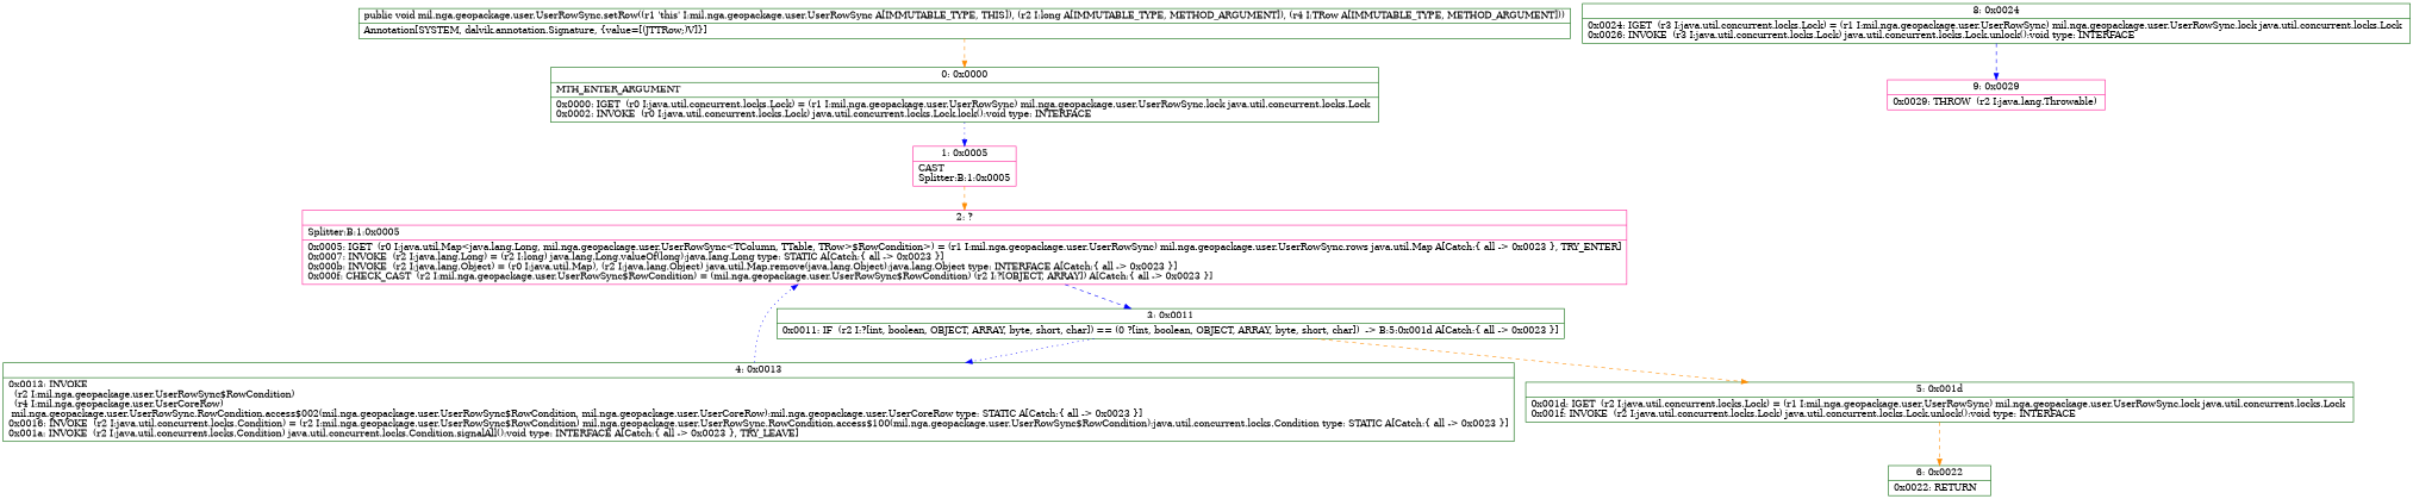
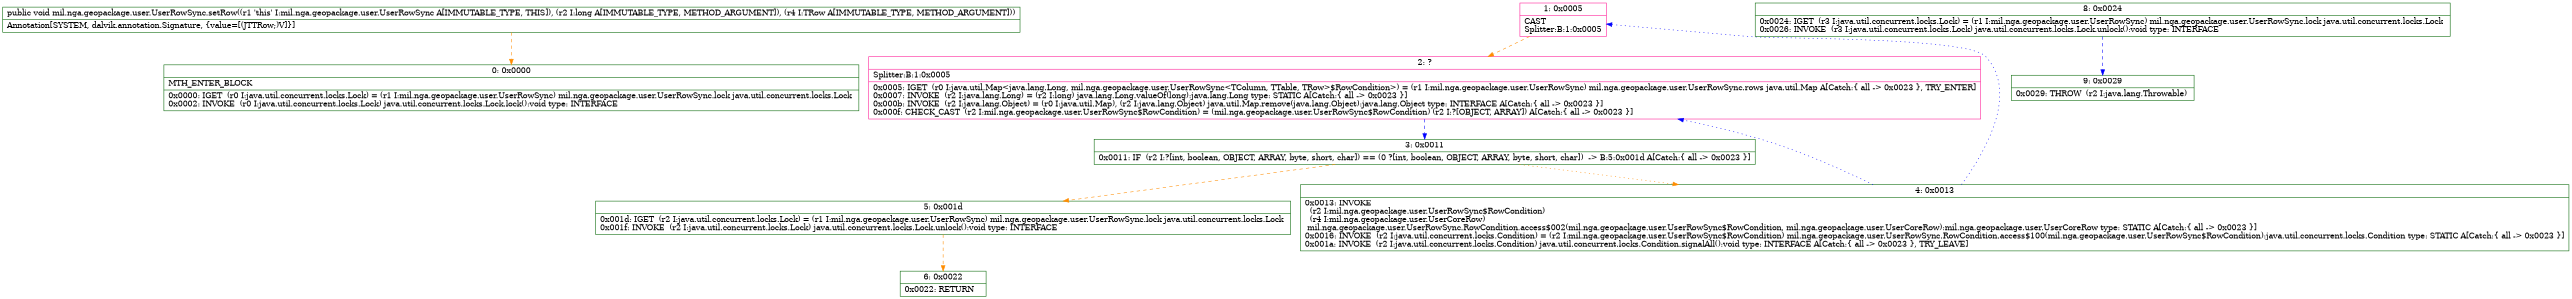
  digraph {
    node [color=darkgreen shape=record]
    edge [color=blue style=dashed]
-   n1 [label="{0\:\ 0x0000|MTH_ENTER_ARGUMENT\l|0x0000: IGET  (r0 I:java.util.concurrent.locks.Lock) = (r1 I:mil.nga.geopackage.user.UserRowSync) mil.nga.geopackage.user.UserRowSync.lock java.util.concurrent.locks.Lock \l0x0002: INVOKE  (r0 I:java.util.concurrent.locks.Lock) java.util.concurrent.locks.Lock.lock():void type: INTERFACE \l}"]
+   n1 [label="{0\:\ 0x0000|MTH_ENTER_BLOCK\l|0x0000: IGET  (r0 I:java.util.concurrent.locks.Lock) = (r1 I:mil.nga.geopackage.user.UserRowSync) mil.nga.geopackage.user.UserRowSync.lock java.util.concurrent.locks.Lock \l0x0002: INVOKE  (r0 I:java.util.concurrent.locks.Lock) java.util.concurrent.locks.Lock.lock():void type: INTERFACE \l}"]
    n2 [color=deeppink label="{1\:\ 0x0005|CAST\lSplitter:B:1:0x0005\l}"]
    n3 [color=deeppink label="{2\:\ ?|Splitter:B:1:0x0005\l|0x0005: IGET  (r0 I:java.util.Map\<java.lang.Long, mil.nga.geopackage.user.UserRowSync\<TColumn, TTable, TRow\>$RowCondition\>) = (r1 I:mil.nga.geopackage.user.UserRowSync) mil.nga.geopackage.user.UserRowSync.rows java.util.Map A[Catch:\{ all \-\> 0x0023 \}, TRY_ENTER]\l0x0007: INVOKE  (r2 I:java.lang.Long) = (r2 I:long) java.lang.Long.valueOf(long):java.lang.Long type: STATIC A[Catch:\{ all \-\> 0x0023 \}]\l0x000b: INVOKE  (r2 I:java.lang.Object) = (r0 I:java.util.Map), (r2 I:java.lang.Object) java.util.Map.remove(java.lang.Object):java.lang.Object type: INTERFACE A[Catch:\{ all \-\> 0x0023 \}]\l0x000f: CHECK_CAST  (r2 I:mil.nga.geopackage.user.UserRowSync$RowCondition) = (mil.nga.geopackage.user.UserRowSync$RowCondition) (r2 I:?[OBJECT, ARRAY]) A[Catch:\{ all \-\> 0x0023 \}]\l}"]
    n4 [label="{3\:\ 0x0011|0x0011: IF  (r2 I:?[int, boolean, OBJECT, ARRAY, byte, short, char]) == (0 ?[int, boolean, OBJECT, ARRAY, byte, short, char])  \-\> B:5:0x001d A[Catch:\{ all \-\> 0x0023 \}]\l}"]
    n5 [label="{4\:\ 0x0013|0x0013: INVOKE  \l  (r2 I:mil.nga.geopackage.user.UserRowSync$RowCondition)\l  (r4 I:mil.nga.geopackage.user.UserCoreRow)\l mil.nga.geopackage.user.UserRowSync.RowCondition.access$002(mil.nga.geopackage.user.UserRowSync$RowCondition, mil.nga.geopackage.user.UserCoreRow):mil.nga.geopackage.user.UserCoreRow type: STATIC A[Catch:\{ all \-\> 0x0023 \}]\l0x0016: INVOKE  (r2 I:java.util.concurrent.locks.Condition) = (r2 I:mil.nga.geopackage.user.UserRowSync$RowCondition) mil.nga.geopackage.user.UserRowSync.RowCondition.access$100(mil.nga.geopackage.user.UserRowSync$RowCondition):java.util.concurrent.locks.Condition type: STATIC A[Catch:\{ all \-\> 0x0023 \}]\l0x001a: INVOKE  (r2 I:java.util.concurrent.locks.Condition) java.util.concurrent.locks.Condition.signalAll():void type: INTERFACE A[Catch:\{ all \-\> 0x0023 \}, TRY_LEAVE]\l}"]
    n6 [label="{5\:\ 0x001d|0x001d: IGET  (r2 I:java.util.concurrent.locks.Lock) = (r1 I:mil.nga.geopackage.user.UserRowSync) mil.nga.geopackage.user.UserRowSync.lock java.util.concurrent.locks.Lock \l0x001f: INVOKE  (r2 I:java.util.concurrent.locks.Lock) java.util.concurrent.locks.Lock.unlock():void type: INTERFACE \l}"]
    n7 [label="{6\:\ 0x0022|0x0022: RETURN   \l}"]
    n8 [label="{8\:\ 0x0024|0x0024: IGET  (r3 I:java.util.concurrent.locks.Lock) = (r1 I:mil.nga.geopackage.user.UserRowSync) mil.nga.geopackage.user.UserRowSync.lock java.util.concurrent.locks.Lock \l0x0026: INVOKE  (r3 I:java.util.concurrent.locks.Lock) java.util.concurrent.locks.Lock.unlock():void type: INTERFACE \l}"]
-   n9 [color=deeppink label="{9\:\ 0x0029|0x0029: THROW  (r2 I:java.lang.Throwable) \l}"]
+   n9 [label="{9\:\ 0x0029|0x0029: THROW  (r2 I:java.lang.Throwable) \l}"]
    n10 [label="{public void mil.nga.geopackage.user.UserRowSync.setRow((r1 'this' I:mil.nga.geopackage.user.UserRowSync A[IMMUTABLE_TYPE, THIS]), (r2 I:long A[IMMUTABLE_TYPE, METHOD_ARGUMENT]), (r4 I:TRow A[IMMUTABLE_TYPE, METHOD_ARGUMENT]))  | Annotation[SYSTEM, dalvik.annotation.Signature, \{value=[(JTTRow;)V]\}]\l}"]
-   n1 -> n2 [style=dotted]
+   n5 -> n2 [style=dotted]
    n2 -> n3 [color=darkorange]
    n3 -> n4
-   n4 -> n5 [style=dotted]
+   n4 -> n5 [color=darkorange style=dotted]
    n4 -> n6 [color=darkorange]
    n5 -> n3 [style=dotted]
    n6 -> n7 [color=darkorange]
    n8 -> n9
    n10 -> n1 [color=darkorange]
  }
